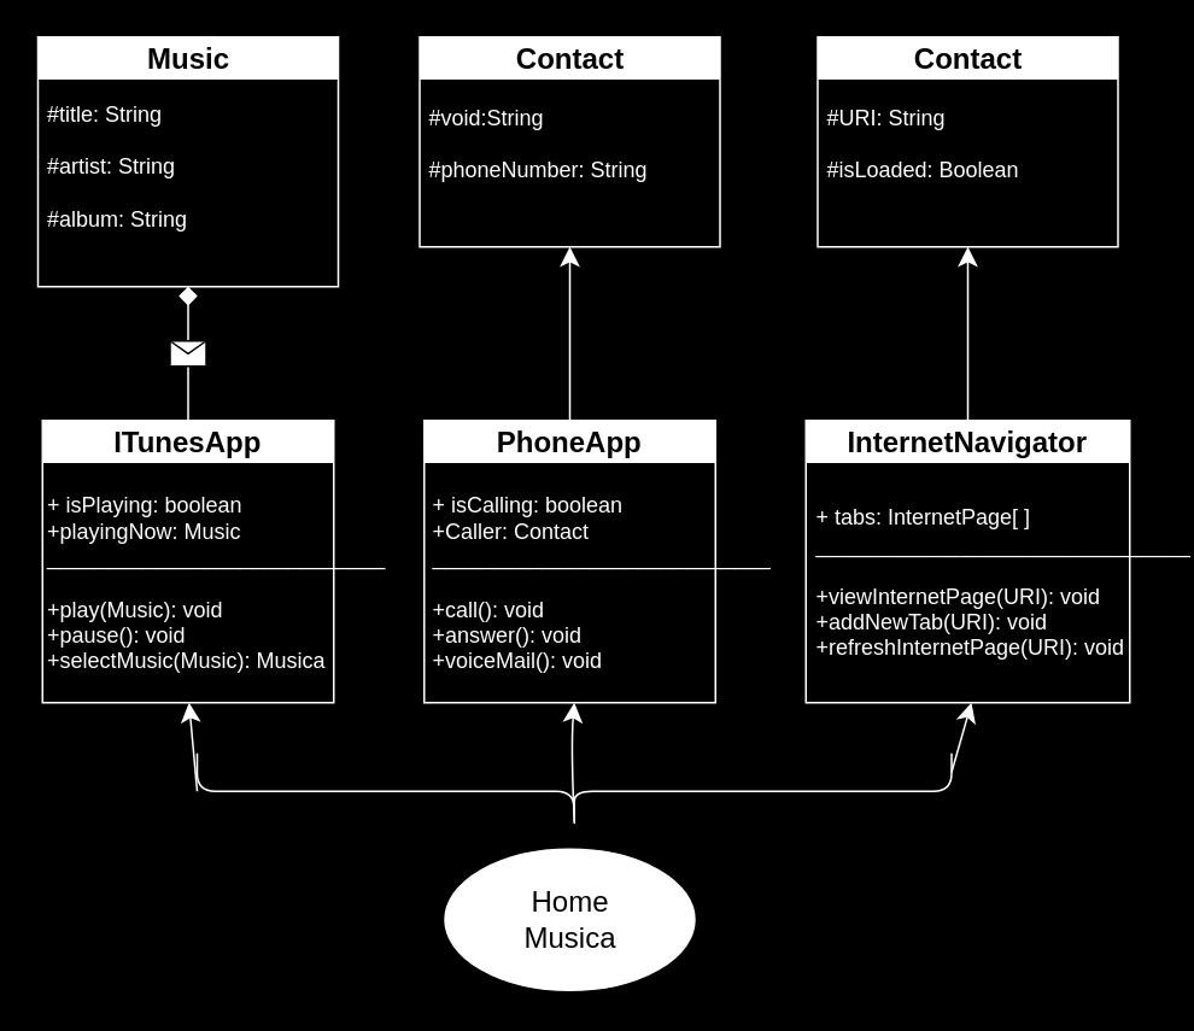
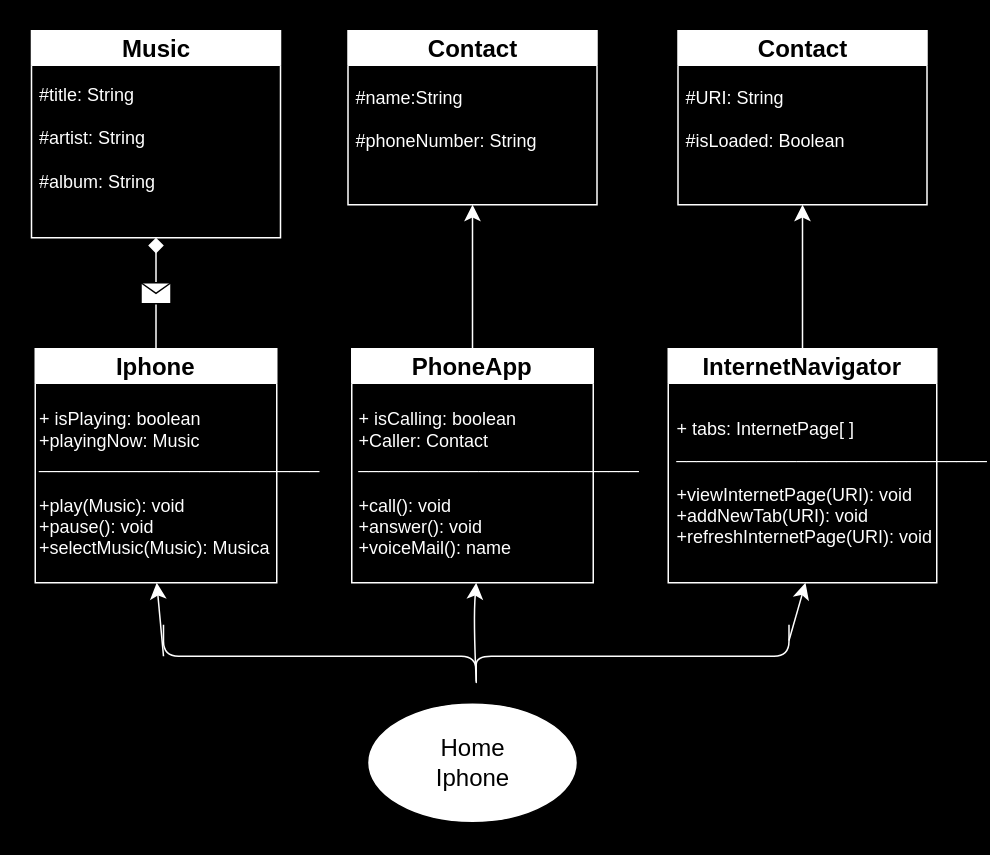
  <mxCell id="0" />
  <mxCell id="1" parent="0" />
- <mxCell id="2" value="Home&lt;br&gt;Musica" style="ellipse;whiteSpace=wrap;html=1;fontSize=16;" vertex="1" parent="1"><mxGeometry x="244.5" y="468" width="140" height="80" as="geometry" /></mxCell>
- <mxCell id="3" value="ITunesApp" style="swimlane;whiteSpace=wrap;html=1;fontSize=16;startSize=23;strokeColor=#FFFFFF;" vertex="1" parent="1"><mxGeometry x="23" y="232" width="161" height="156" as="geometry"><mxRectangle x="-141" y="160" width="165" height="31" as="alternateBounds" /></mxGeometry></mxCell>
+ <mxCell id="2" value="Home&lt;br&gt;Iphone" style="ellipse;whiteSpace=wrap;html=1;fontSize=16;" vertex="1" parent="1"><mxGeometry x="244.5" y="468" width="140" height="80" as="geometry" /></mxCell>
+ <mxCell id="3" value="Iphone" style="swimlane;whiteSpace=wrap;html=1;fontSize=16;startSize=23;strokeColor=#FFFFFF;" vertex="1" parent="1"><mxGeometry x="23" y="232" width="161" height="156" as="geometry"><mxRectangle x="-141" y="160" width="165" height="31" as="alternateBounds" /></mxGeometry></mxCell>
  <mxCell id="4" value="&lt;font color=&quot;#ffffff&quot; style=&quot;font-size: 12px;&quot;&gt;+ isPlaying: boolean&lt;br style=&quot;font-size: 12px;&quot;&gt;+playingNow: Music&lt;br&gt;____________________________&lt;br&gt;&lt;br style=&quot;font-size: 12px;&quot;&gt;+play(Music): void&lt;br style=&quot;font-size: 12px;&quot;&gt;+pause(): void&lt;br style=&quot;font-size: 12px;&quot;&gt;+selectMusic(Music): Musica&lt;br style=&quot;font-size: 12px;&quot;&gt;&lt;/font&gt;" style="text;strokeColor=none;fillColor=none;html=1;align=left;verticalAlign=middle;whiteSpace=wrap;rounded=0;fontSize=12;" vertex="1" parent="3"><mxGeometry x="1" y="23" width="160" height="133" as="geometry" /></mxCell>
  <mxCell id="5" value="PhoneApp" style="swimlane;whiteSpace=wrap;html=1;fontSize=16;fillColor=#FFFFFF;strokeColor=#FFFFFF;" vertex="1" parent="1"><mxGeometry x="234" y="232" width="161" height="156" as="geometry" /></mxCell>
- <mxCell id="6" value="&lt;font color=&quot;#ffffff&quot; style=&quot;font-size: 12px;&quot;&gt;+ isCalling: boolean&lt;br style=&quot;font-size: 12px;&quot;&gt;+Caller: Contact&lt;br&gt;____________________________&lt;br&gt;&lt;br style=&quot;font-size: 12px;&quot;&gt;+call(): void&lt;br style=&quot;font-size: 12px;&quot;&gt;+answer(): void&lt;br style=&quot;font-size: 12px;&quot;&gt;+voiceMail(): void&lt;br style=&quot;font-size: 12px;&quot;&gt;&lt;/font&gt;" style="text;strokeColor=none;fillColor=none;html=1;align=left;verticalAlign=middle;whiteSpace=wrap;rounded=0;fontSize=12;" vertex="1" parent="5"><mxGeometry x="3" y="23" width="160" height="133" as="geometry" /></mxCell>
+ <mxCell id="6" value="&lt;font color=&quot;#ffffff&quot; style=&quot;font-size: 12px;&quot;&gt;+ isCalling: boolean&lt;br style=&quot;font-size: 12px;&quot;&gt;+Caller: Contact&lt;br&gt;____________________________&lt;br&gt;&lt;br style=&quot;font-size: 12px;&quot;&gt;+call(): void&lt;br style=&quot;font-size: 12px;&quot;&gt;+answer(): void&lt;br style=&quot;font-size: 12px;&quot;&gt;+voiceMail(): name&lt;br style=&quot;font-size: 12px;&quot;&gt;&lt;/font&gt;" style="text;strokeColor=none;fillColor=none;html=1;align=left;verticalAlign=middle;whiteSpace=wrap;rounded=0;fontSize=12;" vertex="1" parent="5"><mxGeometry x="3" y="23" width="160" height="133" as="geometry" /></mxCell>
  <mxCell id="7" value="InternetNavigator" style="swimlane;whiteSpace=wrap;html=1;fontSize=16;strokeColor=#FFFFFF;" vertex="1" parent="1"><mxGeometry x="445" y="232" width="179" height="156" as="geometry" /></mxCell>
  <mxCell id="8" value="&lt;font color=&quot;#ffffff&quot; style=&quot;font-size: 12px;&quot;&gt;+ tabs: InternetPage[ ]&lt;br&gt;_______________________________&lt;br&gt;&lt;br style=&quot;font-size: 12px;&quot;&gt;+viewInternetPage(URI): void&lt;br style=&quot;font-size: 12px;&quot;&gt;+addNewTab(URI): void&lt;br style=&quot;font-size: 12px;&quot;&gt;+refreshInternetPage(URI): void&lt;br style=&quot;font-size: 12px;&quot;&gt;&lt;/font&gt;" style="text;strokeColor=none;fillColor=none;html=1;align=left;verticalAlign=middle;whiteSpace=wrap;rounded=0;fontSize=12;" vertex="1" parent="7"><mxGeometry x="4" y="23" width="175" height="133" as="geometry" /></mxCell>
  <mxCell id="9" value="Music" style="swimlane;whiteSpace=wrap;html=1;fontSize=16;startSize=23;strokeColor=#FFFFFF;" vertex="1" parent="1"><mxGeometry x="20.5" y="20" width="166" height="138" as="geometry"><mxRectangle x="-141" y="160" width="165" height="31" as="alternateBounds" /></mxGeometry></mxCell>
  <mxCell id="10" value="&lt;font color=&quot;#ffffff&quot; style=&quot;font-size: 12px;&quot;&gt;#title: String&lt;br&gt;&lt;br&gt;#artist: String&lt;br&gt;&lt;br&gt;#album: String&amp;nbsp;&lt;br&gt;&lt;br style=&quot;font-size: 12px;&quot;&gt;&lt;/font&gt;" style="text;strokeColor=none;fillColor=none;html=1;align=left;verticalAlign=middle;whiteSpace=wrap;rounded=0;fontSize=12;" vertex="1" parent="9"><mxGeometry x="3" y="19" width="160" height="119" as="geometry" /></mxCell>
  <mxCell id="11" value="Contact" style="swimlane;whiteSpace=wrap;html=1;fontSize=16;startSize=23;strokeColor=#FFFFFF;" vertex="1" parent="1"><mxGeometry x="231.5" y="20" width="166" height="116" as="geometry"><mxRectangle x="-141" y="160" width="165" height="31" as="alternateBounds" /></mxGeometry></mxCell>
- <mxCell id="12" value="&lt;font color=&quot;#ffffff&quot; style=&quot;font-size: 12px;&quot;&gt;#void:String&lt;br&gt;&lt;br&gt;#phoneNumber: String&lt;br style=&quot;font-size: 12px;&quot;&gt;&lt;/font&gt;" style="text;strokeColor=none;fillColor=none;html=1;align=left;verticalAlign=middle;whiteSpace=wrap;rounded=0;fontSize=12;" vertex="1" parent="11"><mxGeometry x="3" y="22" width="160" height="74" as="geometry" /></mxCell>
+ <mxCell id="12" value="&lt;font color=&quot;#ffffff&quot; style=&quot;font-size: 12px;&quot;&gt;#name:String&lt;br&gt;&lt;br&gt;#phoneNumber: String&lt;br style=&quot;font-size: 12px;&quot;&gt;&lt;/font&gt;" style="text;strokeColor=none;fillColor=none;html=1;align=left;verticalAlign=middle;whiteSpace=wrap;rounded=0;fontSize=12;" vertex="1" parent="11"><mxGeometry x="3" y="22" width="160" height="74" as="geometry" /></mxCell>
  <mxCell id="13" value="Contact" style="swimlane;whiteSpace=wrap;html=1;fontSize=16;startSize=23;strokeColor=#FFFFFF;" vertex="1" parent="1"><mxGeometry x="451.5" y="20" width="166" height="116" as="geometry"><mxRectangle x="-141" y="160" width="165" height="31" as="alternateBounds" /></mxGeometry></mxCell>
  <mxCell id="14" value="&lt;font color=&quot;#ffffff&quot; style=&quot;font-size: 12px;&quot;&gt;#URI: String&lt;br&gt;&lt;br&gt;#isLoaded: Boolean&lt;br style=&quot;font-size: 12px;&quot;&gt;&lt;/font&gt;" style="text;strokeColor=none;fillColor=none;html=1;align=left;verticalAlign=middle;whiteSpace=wrap;rounded=0;fontSize=12;" vertex="1" parent="13"><mxGeometry x="3" y="22" width="160" height="74" as="geometry" /></mxCell>
  <mxCell id="15" value="" style="shape=curlyBracket;whiteSpace=wrap;html=1;rounded=1;labelPosition=left;verticalLabelPosition=middle;align=right;verticalAlign=middle;fontSize=16;direction=north;strokeColor=#FFFFFF;" vertex="1" parent="1"><mxGeometry x="108.5" y="416" width="417" height="42" as="geometry" /></mxCell>
  <mxCell id="16" value="" style="endArrow=classic;html=1;rounded=0;fontSize=12;startSize=8;endSize=8;curved=1;strokeColor=#FFFFFF;exitX=0.1;exitY=0.5;exitDx=0;exitDy=0;exitPerimeter=0;entryX=0.5;entryY=1;entryDx=0;entryDy=0;" edge="1" parent="1" source="15" target="6"><mxGeometry width="50" height="50" relative="1" as="geometry"><mxPoint x="310" y="284" as="sourcePoint" /><mxPoint x="360" y="234" as="targetPoint" /><Array as="points"><mxPoint x="315" y="412" /></Array></mxGeometry></mxCell>
  <mxCell id="17" value="" style="endArrow=classic;html=1;rounded=0;fontSize=12;startSize=8;endSize=8;curved=1;exitX=0.75;exitY=1;exitDx=0;exitDy=0;entryX=0.5;entryY=1;entryDx=0;entryDy=0;strokeColor=#FFFFFF;" edge="1" parent="1" source="15" target="8"><mxGeometry width="50" height="50" relative="1" as="geometry"><mxPoint x="310" y="284" as="sourcePoint" /><mxPoint x="360" y="234" as="targetPoint" /></mxGeometry></mxCell>
  <mxCell id="18" value="" style="endArrow=classic;html=1;rounded=0;fontSize=12;startSize=8;endSize=8;curved=1;exitX=0.5;exitY=0;exitDx=0;exitDy=0;entryX=0.5;entryY=1;entryDx=0;entryDy=0;strokeColor=#FFFFFF;" edge="1" parent="1" source="15" target="4"><mxGeometry width="50" height="50" relative="1" as="geometry"><mxPoint x="310" y="284" as="sourcePoint" /><mxPoint x="360" y="234" as="targetPoint" /></mxGeometry></mxCell>
  <mxCell id="19" value="" style="endArrow=classic;html=1;rounded=0;fontSize=12;startSize=8;endSize=8;curved=1;exitX=0.5;exitY=0;exitDx=0;exitDy=0;entryX=0.5;entryY=1;entryDx=0;entryDy=0;strokeColor=#FFFFFF;" edge="1" parent="1" source="5" target="11"><mxGeometry width="50" height="50" relative="1" as="geometry"><mxPoint x="310" y="284" as="sourcePoint" /><mxPoint x="360" y="234" as="targetPoint" /></mxGeometry></mxCell>
  <mxCell id="20" value="" style="endArrow=diamond;html=1;rounded=0;fontSize=12;startSize=8;endSize=8;curved=1;exitX=0.5;exitY=0;exitDx=0;exitDy=0;entryX=0.5;entryY=1;entryDx=0;entryDy=0;strokeColor=#FFFFFF;" edge="1" parent="1" source="3" target="10"><mxGeometry relative="1" as="geometry"><mxPoint x="285" y="259" as="sourcePoint" /><mxPoint x="385" y="259" as="targetPoint" /></mxGeometry></mxCell>
  <mxCell id="21" value="" style="shape=message;html=1;outlineConnect=0;fontSize=16;" vertex="1" parent="20"><mxGeometry width="20" height="14" relative="1" as="geometry"><mxPoint x="-10" y="-7" as="offset" /></mxGeometry></mxCell>
  <mxCell id="22" value="" style="endArrow=classic;html=1;rounded=0;fontSize=12;startSize=8;endSize=8;curved=1;exitX=0.5;exitY=0;exitDx=0;exitDy=0;entryX=0.5;entryY=1;entryDx=0;entryDy=0;strokeColor=#FFFFFF;" edge="1" parent="1" source="7" target="13"><mxGeometry width="50" height="50" relative="1" as="geometry"><mxPoint x="310" y="284" as="sourcePoint" /><mxPoint x="360" y="234" as="targetPoint" /></mxGeometry></mxCell>
